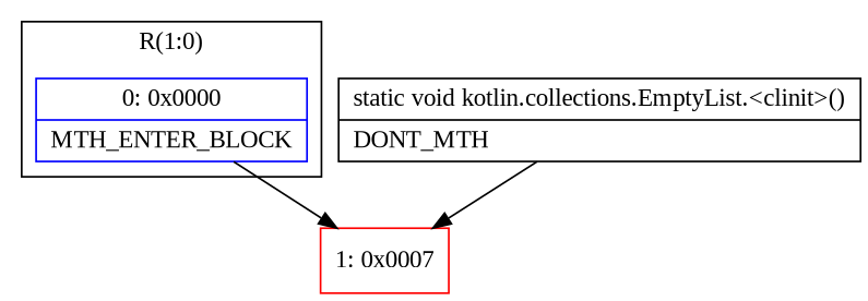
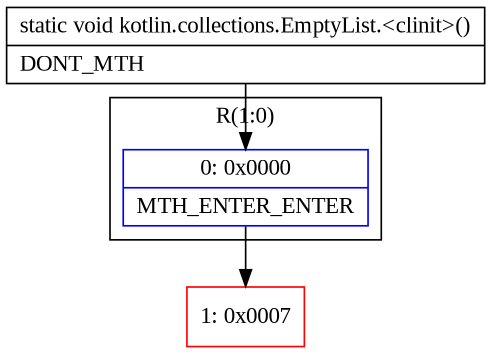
  digraph {
    fontname="Liberation Serif"
    node [fontname="Liberation Serif" shape=record]
    edge [fontname="Liberation Serif"]
-   n1 [color=blue label="{0\:\ 0x0000|MTH_ENTER_BLOCK\l}"]
+   n1 [color=blue label="{0\:\ 0x0000|MTH_ENTER_ENTER\l}"]
    n2 [color=red label="{1\:\ 0x0007}"]
    n3 [label="{static void kotlin.collections.EmptyList.\<clinit\>()  | DONT_MTH\l}"]
    subgraph cluster_1 {
      label="R(1:0)"
      n1
    }
    n1 -> n2
-   n3 -> n2
+   n3 -> n1
  }
